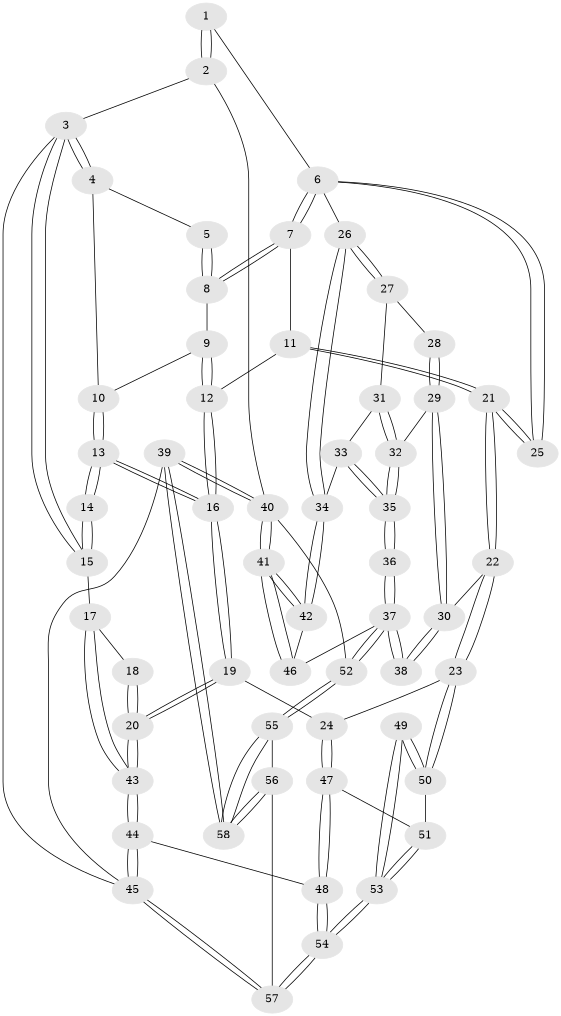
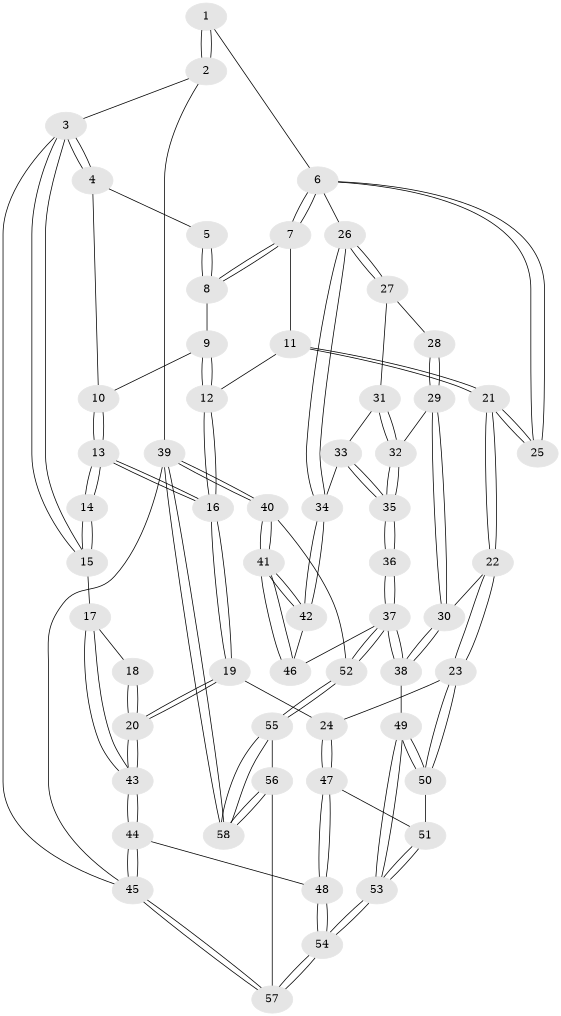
  graph {
    node [color=gray90 style=filled]
    1
    2
    6
    3
    39
    26
    7
    25
    4
    15
    45
    27
    34
    40
    58
    5
    10
    17
    57
    8
    13
    9
    11
    12
    21
    16
    14
    22
    19
    18
    43
    20
    24
    44
    47
    23
    30
    50
    38
    51
    48
    28
    29
    31
    42
    32
    33
    35
    49
    36
    46
    37
    52
    55
    53
    41
    54
    56
    1 -- 2
    1 -- 2
    1 -- 6
    2 -- 3
-   2 -- 40
+   2 -- 39
    6 -- 26
    6 -- 7
    6 -- 7
    6 -- 25
    6 -- 25
    3 -- 4
    3 -- 4
    3 -- 15
    3 -- 15
    3 -- 45
    39 -- 45
    39 -- 40
    39 -- 40
    39 -- 58
    39 -- 58
    26 -- 27
    26 -- 27
    26 -- 34
    26 -- 34
    7 -- 8
    7 -- 8
    7 -- 11
    4 -- 5
    4 -- 10
    15 -- 17
    45 -- 57
    45 -- 57
    27 -- 28
    27 -- 31
    34 -- 42
    34 -- 42
    40 -- 52
    40 -- 41
    40 -- 41
    5 -- 8
    5 -- 8
    10 -- 13
    10 -- 13
    17 -- 18
    17 -- 43
    17 -- 43
    8 -- 9
    13 -- 16
    13 -- 16
    13 -- 14
    13 -- 14
    9 -- 10
    9 -- 12
    9 -- 12
    11 -- 12
    11 -- 21
    11 -- 21
    12 -- 16
    12 -- 16
    21 -- 25
    21 -- 25
    21 -- 22
    21 -- 22
    16 -- 19
    16 -- 19
    14 -- 15
    14 -- 15
    22 -- 23
    22 -- 23
    22 -- 30
    19 -- 20
    19 -- 20
    19 -- 24
    18 -- 20
    18 -- 20
    43 -- 44
    43 -- 44
    20 -- 43
    20 -- 43
    24 -- 47
    24 -- 47
    44 -- 45
    44 -- 45
    44 -- 48
    47 -- 51
    47 -- 48
    47 -- 48
    23 -- 24
    23 -- 50
    23 -- 50
    30 -- 38
    30 -- 38
    50 -- 51
+   38 -- 49
    51 -- 53
    51 -- 53
    48 -- 54
    48 -- 54
    28 -- 29
    28 -- 29
    29 -- 30
    29 -- 30
    29 -- 32
    31 -- 32
    31 -- 32
    31 -- 33
    42 -- 46
    32 -- 35
    32 -- 35
    33 -- 34
    33 -- 35
    33 -- 35
    35 -- 36
    35 -- 36
    49 -- 50
    49 -- 50
    49 -- 53
    49 -- 53
    36 -- 37
    36 -- 37
    37 -- 38
    37 -- 38
    37 -- 46
    37 -- 52
    37 -- 52
    52 -- 55
    52 -- 55
    55 -- 58
    55 -- 58
    55 -- 56
    53 -- 54
    53 -- 54
    41 -- 42
    41 -- 42
    41 -- 46
    41 -- 46
    54 -- 57
    54 -- 57
    56 -- 58
    56 -- 58
    56 -- 57
  }
